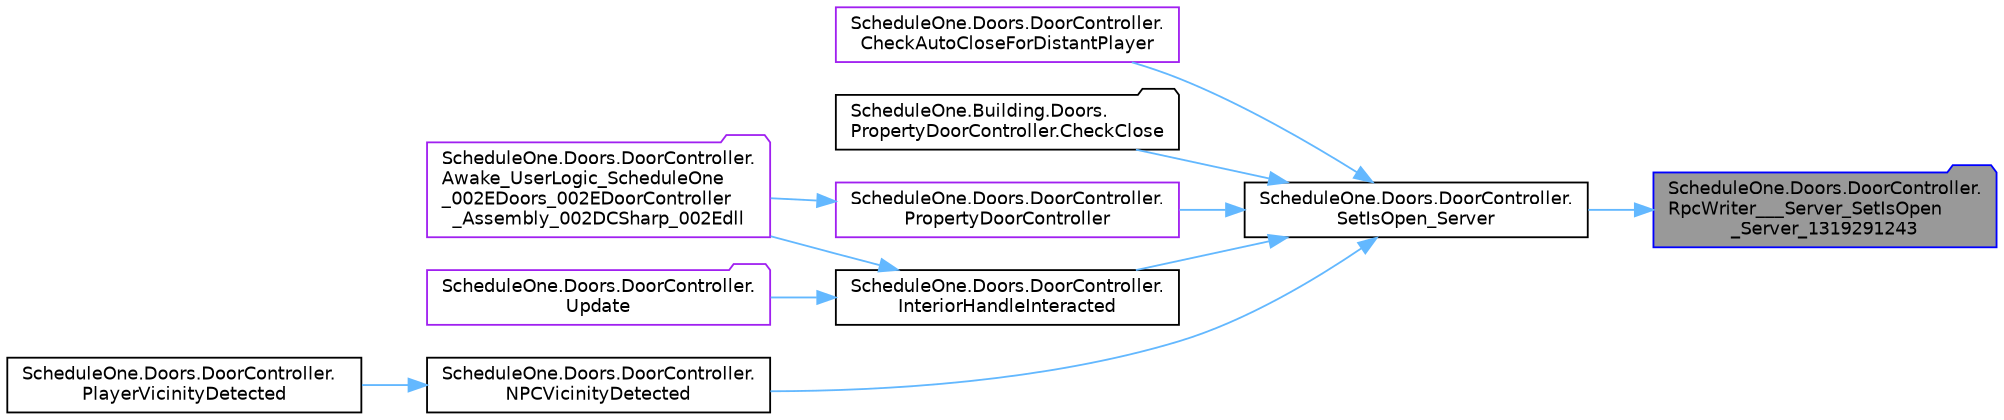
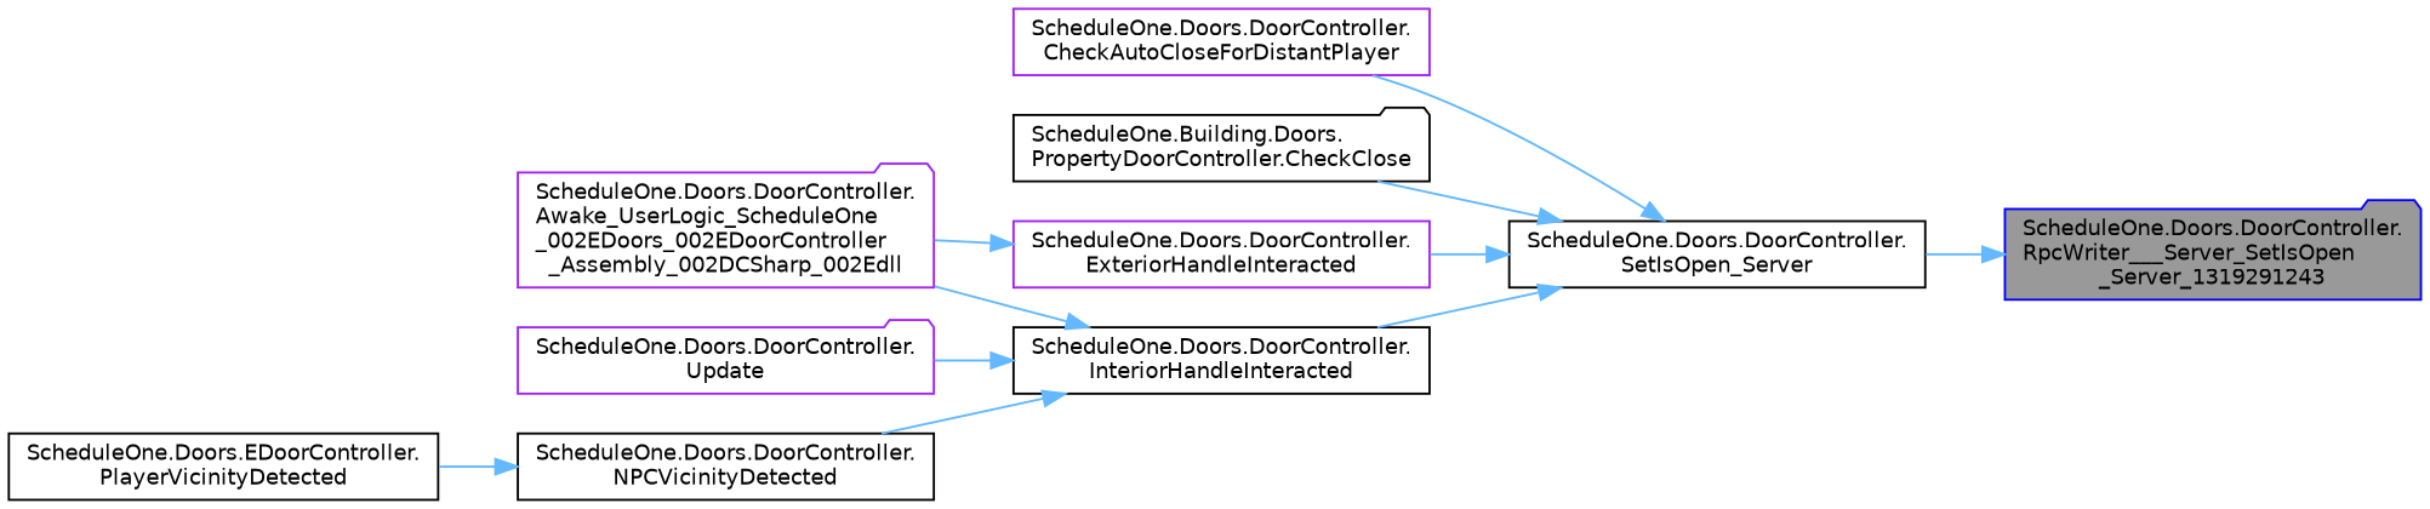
  digraph {
    rankdir=RL
    node [color=black fillcolor=white fontname=Helvetica fontsize=10 shape=box style=filled]
    edge [color=steelblue1 dir=back fontname=Helvetica fontsize=10 labelfontname=Helvetica labelfontsize=10 style=solid]
    n1 [color=blue fillcolor=grey60 fontcolor=black height=0.2 label="ScheduleOne.Doors.DoorController.\lRpcWriter___Server_SetIsOpen\l_Server_1319291243" shape=folder width=0.4]
    n2 [height=0.2 label="ScheduleOne.Doors.DoorController.\lSetIsOpen_Server" width=0.4]
    n3 [color=purple height=0.2 label="ScheduleOne.Doors.DoorController.\lCheckAutoCloseForDistantPlayer" width=0.4]
    n4 [height=0.2 label="ScheduleOne.Building.Doors.\lPropertyDoorController.CheckClose" shape=folder width=0.4]
-   n5 [color=purple height=0.2 label="ScheduleOne.Doors.DoorController.\lPropertyDoorController" width=0.4]
+   n5 [color=purple height=0.2 label="ScheduleOne.Doors.DoorController.\lExteriorHandleInteracted" width=0.4]
    n6 [height=0.2 label="ScheduleOne.Doors.DoorController.\lInteriorHandleInteracted" width=0.4]
    n7 [height=0.2 label="ScheduleOne.Doors.DoorController.\lNPCVicinityDetected" width=0.4]
    n8 [color=purple height=0.2 label="ScheduleOne.Doors.DoorController.\lAwake_UserLogic_ScheduleOne\l_002EDoors_002EDoorController\l_Assembly_002DCSharp_002Edll" shape=folder width=0.4]
    n9 [color=purple height=0.2 label="ScheduleOne.Doors.DoorController.\lUpdate" shape=folder width=0.4]
-   n10 [height=0.2 label="ScheduleOne.Doors.DoorController.\lPlayerVicinityDetected" width=0.4]
+   n10 [height=0.2 label="ScheduleOne.Doors.EDoorController.\lPlayerVicinityDetected" width=0.4]
    n1 -> n2
    n2 -> n3
    n2 -> n4
    n2 -> n5
    n2 -> n6
-   n2 -> n7
+   n6 -> n7
    n5 -> n8
    n6 -> n8
    n6 -> n9
    n7 -> n10
  }
